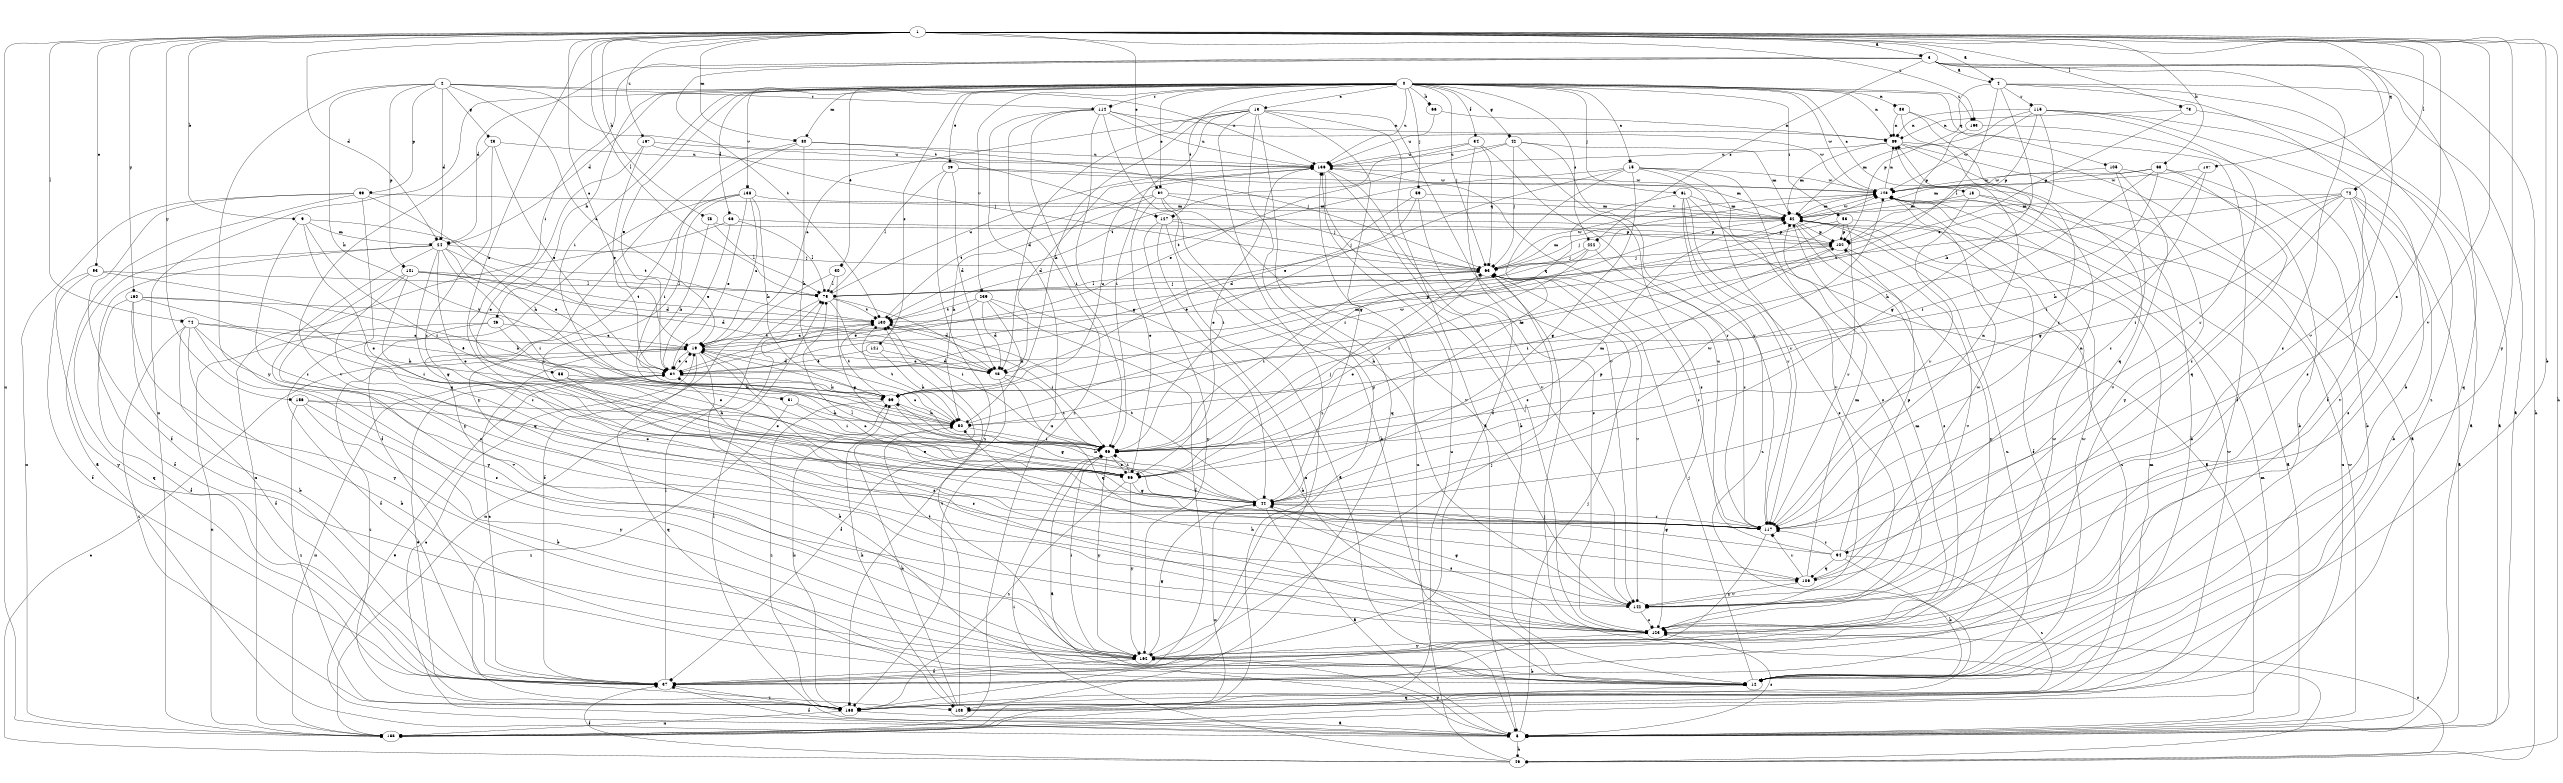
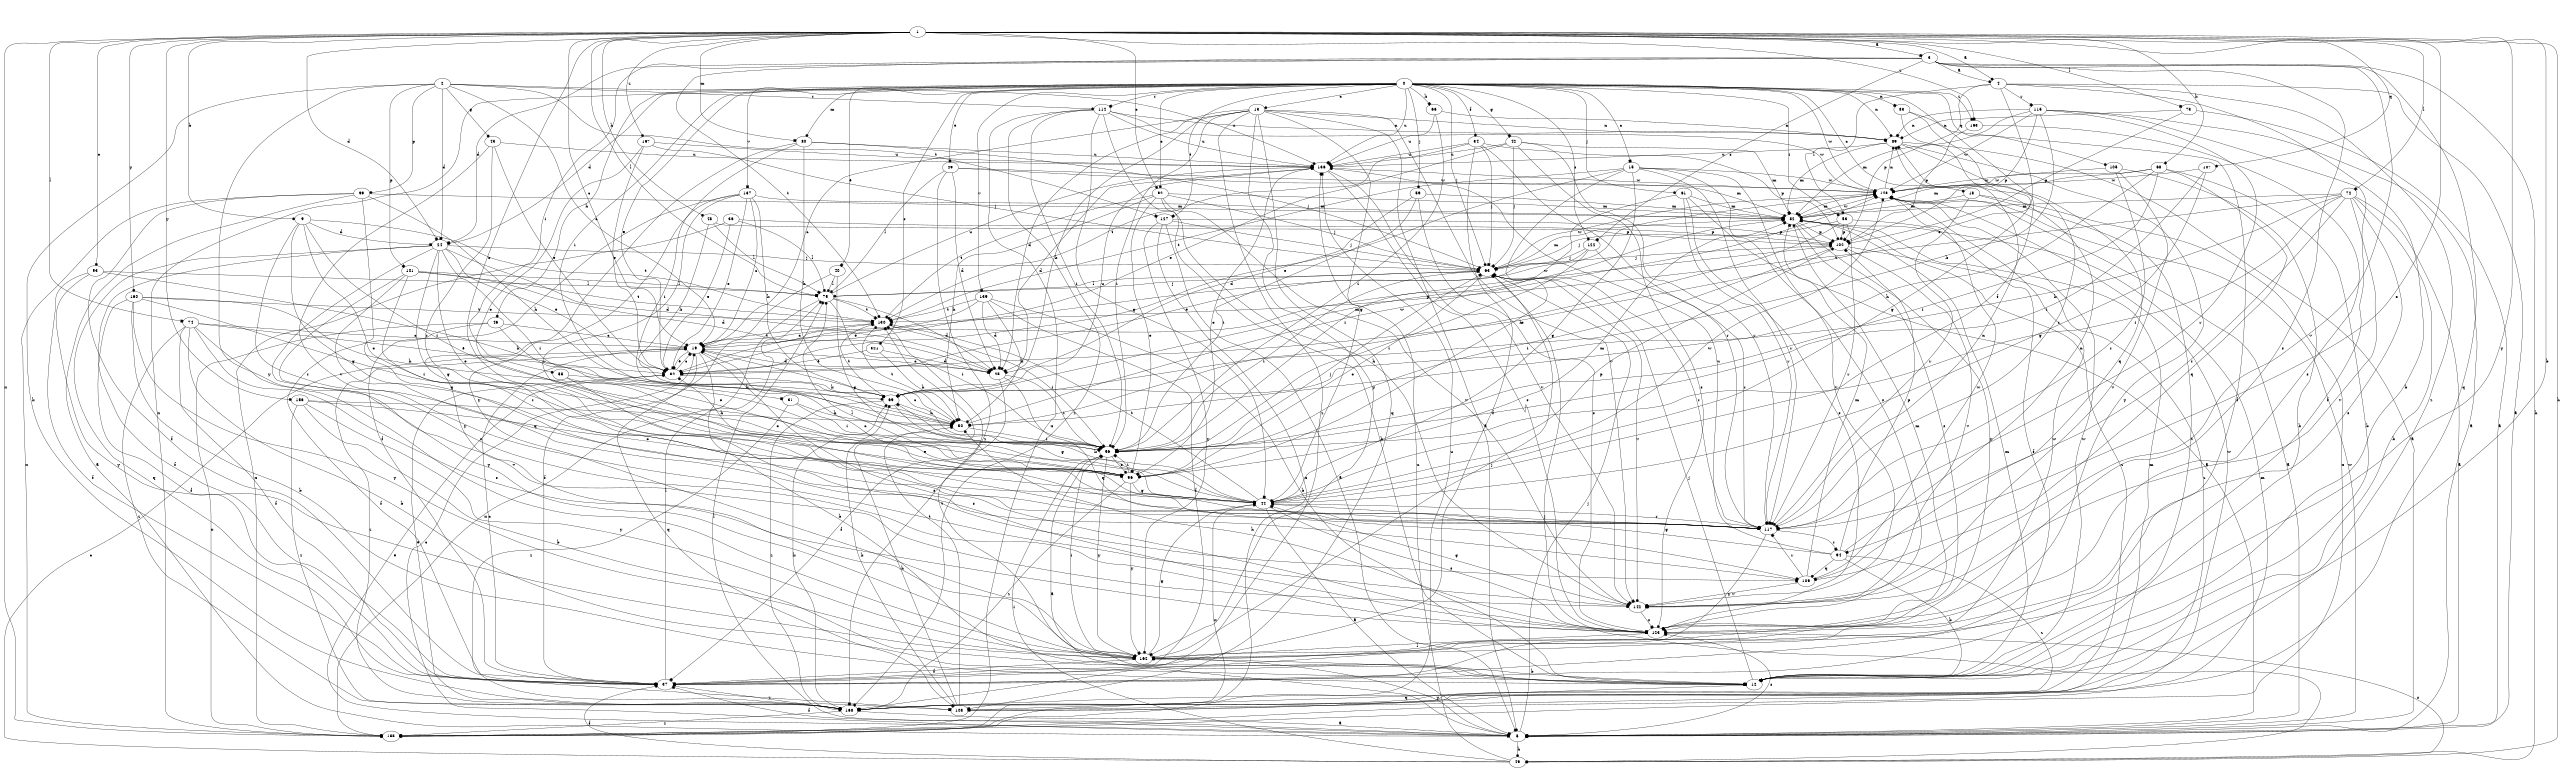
  strict digraph {
    edge [arrowhead=dot]
    0
    13
    15
    18
    24
    29
-   30
+   30 [label=40]
    32
    34
    36
    42
    46
    n13 [label=31]
    53
    59
    61
    63
    66
    80
    83
    89
    92
    105
    114
-   121
-   122 [label=222]
+   121 [label=321]
+   122
    127
    136
-   137 [label=138]
-   139 [label=239]
+   137
+   139
    148
    155
    163
    19
    142
    162
    69
    108
    5
    168
    44
    56
    25
    96
    123
    130
    117
    12
    82
    37
    75
    102
    50
    109
    1
    3
    4
    9
    48
    49
    68
    72
    73
    74
    93
    94
    107
    156
    160
    167
    55
    115
    2
    43
    99
    101
    0 -> 13 [label=c]
    0 -> 15 [arrowhead=box label=c]
    0 -> 18 [label=c]
    0 -> 24 [label=d]
    0 -> 29 [label=e]
    0 -> 30 [arrowhead=box label=e]
    0 -> 32 [arrowhead=box label=e]
    0 -> 34 [label=f]
-   0 -> 36 [label=f]
+   0 -> 44 [label=f]
    0 -> 42 [arrowhead=box label=g]
    0 -> 46 [label=h]
    0 -> n13 [arrowhead=box label=i]
    0 -> 53 [label=i]
    0 -> 59 [label=j]
    0 -> 61 [label=j]
    0 -> 63 [label=j]
    0 -> 66 [arrowhead=box label=k]
    0 -> 80 [label=m]
    0 -> 83 [arrowhead=box label=n]
    0 -> 89 [label=n]
    0 -> 92 [label=o]
    0 -> 105 [label=q]
    0 -> 114 [arrowhead=box label=r]
    0 -> 121 [label=s]
    0 -> 122 [label=s]
    0 -> 127 [arrowhead=box label=t]
    0 -> 136 [arrowhead=box label=u]
    0 -> 137 [arrowhead=box label=v]
    0 -> 139 [arrowhead=box label=v]
    0 -> 148 [arrowhead=box label=w]
    0 -> 155 [arrowhead=box label=x]
    0 -> 163 [label=z]
    13 -> 19 [label=c]
    13 -> 142 [arrowhead=box label=v]
    13 -> 162 [arrowhead=box label=y]
    13 -> 69 [label=k]
    13 -> 108 [arrowhead=box label=q]
    13 -> 5 [label=a]
    13 -> 168 [label=z]
    13 -> 44 [label=g]
    13 -> 56 [arrowhead=box label=i]
    13 -> 25 [label=d]
    15 -> 32 [label=e]
    15 -> 148 [label=w]
    15 -> 142 [arrowhead=box label=v]
    15 -> 44 [arrowhead=box label=g]
    15 -> 96 [arrowhead=box label=o]
    15 -> 123 [label=s]
    15 -> 130 [arrowhead=box label=t]
    15 -> 117 [arrowhead=box label=r]
    18 -> 155 [label=x]
    18 -> 117 [label=r]
-   18 -> 12 [arrowhead=box label=b]
+   18 -> 12 [arrowhead=box label=t]
    18 -> 82 [label=m]
    24 -> 32 [arrowhead=box label=e]
    24 -> 63 [label=j]
    24 -> 108 [arrowhead=box label=q]
    24 -> 44 [label=g]
    24 -> 56 [label=i]
    24 -> 25 [arrowhead=box label=d]
    24 -> 96 [arrowhead=box label=o]
    24 -> 123 [label=s]
    24 -> 37 [label=f]
    29 -> 148 [arrowhead=box label=w]
    29 -> 168 [arrowhead=box label=z]
    29 -> 25 [arrowhead=box label=d]
    29 -> 82 [label=m]
    29 -> 75 [label=l]
    30 -> 44 [label=g]
    30 -> 37 [label=f]
    30 -> 75 [label=l]
-   32 -> 155 [label=x]
    32 -> 19 [arrowhead=box label=c]
    32 -> 69 [arrowhead=box label=k]
-   34 -> 63 [arrowhead=box label=q]
+   34 -> 63 [arrowhead=box label=j]
    34 -> 136 [label=u]
    34 -> 130 [label=t]
    34 -> 117 [label=r]
    34 -> 37 [label=f]
+   34 -> 102 [label=p]
    36 -> 32 [arrowhead=box label=e]
    36 -> 155 [label=x]
    36 -> 75 [label=l]
    36 -> 102 [arrowhead=box label=p]
    42 -> 32 [label=e]
    42 -> 63 [arrowhead=box label=j]
    42 -> 136 [label=u]
    42 -> 123 [label=s]
    42 -> 117 [label=r]
    42 -> 82 [arrowhead=box label=m]
    46 -> 155 [label=x]
    46 -> 19 [label=c]
    46 -> 96 [arrowhead=box label=o]
    46 -> 37 [arrowhead=box label=f]
    n13 -> 168 [arrowhead=box label=z]
    n13 -> 56 [label=i]
    n13 -> 50 [arrowhead=box label=h]
    53 -> 63 [arrowhead=box label=j]
    53 -> 117 [label=r]
    53 -> 37 [arrowhead=box label=f]
    53 -> 102 [label=p]
    53 -> 50 [label=h]
    59 -> 56 [arrowhead=box label=i]
    59 -> 25 [label=d]
    59 -> 123 [arrowhead=box label=s]
-   59 -> 82 [label=v]
+   59 -> 82 [label=m]
    61 -> 5 [arrowhead=box label=a]
-   61 -> 168 [arrowhead=box label=z]
+   102 -> 168 [arrowhead=box label=z]
    61 -> 56 [label=i]
    61 -> 123 [arrowhead=box label=s]
    61 -> 117 [arrowhead=box label=r]
    61 -> 82 [label=m]
    63 -> 148 [arrowhead=box label=w]
    63 -> 142 [label=v]
    63 -> 56 [label=i]
    63 -> 96 [label=o]
    63 -> 117 [label=r]
    63 -> 82 [label=m]
    63 -> 75 [label=l]
    66 -> 89 [label=n]
    66 -> 136 [arrowhead=box label=u]
+   66 -> 56 [arrowhead=box label=i]
    80 -> 63 [label=j]
    80 -> 136 [arrowhead=box label=u]
    80 -> 162 [label=y]
    80 -> 56 [arrowhead=box label=i]
    80 -> 50 [arrowhead=box label=h]
-   83 -> 89 [label=n]
+   13 -> 89 [label=n]
    83 -> 44 [label=g]
    83 -> 117 [label=r]
    83 -> 37 [label=f]
    89 -> 136 [arrowhead=box label=u]
    89 -> 162 [arrowhead=box label=y]
    89 -> 5 [arrowhead=box label=a]
    89 -> 82 [label=m]
    89 -> 109 [label=q]
    92 -> 63 [label=j]
    92 -> 142 [arrowhead=box label=v]
    92 -> 96 [arrowhead=box label=o]
    92 -> 130 [label=t]
    92 -> 12 [label=b]
    92 -> 82 [arrowhead=box label=m]
    92 -> 50 [label=h]
    105 -> 148 [label=w]
    105 -> 142 [arrowhead=box label=v]
    105 -> 117 [arrowhead=box label=r]
    105 -> 12 [label=b]
    114 -> 89 [arrowhead=box label=n]
    114 -> 136 [arrowhead=box label=u]
    114 -> 148 [arrowhead=box label=w]
    114 -> 155 [label=x]
    114 -> 142 [label=h]
    114 -> 168 [label=z]
    114 -> 44 [arrowhead=box label=g]
    114 -> 56 [label=i]
    121 -> 32 [arrowhead=box label=e]
    121 -> 25 [arrowhead=box label=d]
    121 -> 50 [arrowhead=box label=h]
    122 -> 32 [arrowhead=box label=e]
    122 -> 63 [label=j]
    122 -> 56 [arrowhead=box label=i]
    122 -> 117 [label=r]
    127 -> 63 [label=j]
    127 -> 155 [label=x]
    127 -> 162 [label=y]
    127 -> 5 [label=a]
    127 -> 102 [label=p]
    136 -> 148 [label=w]
    136 -> 142 [arrowhead=box label=v]
    136 -> 25 [arrowhead=box label=d]
    136 -> 96 [arrowhead=box label=o]
    136 -> 123 [arrowhead=box label=s]
-   136 -> 12 [label=b]
    137 -> 32 [arrowhead=box label=e]
    137 -> 19 [arrowhead=box label=c]
    137 -> 162 [label=y]
    137 -> 69 [label=k]
    137 -> 117 [label=r]
    137 -> 82 [arrowhead=box label=m]
    137 -> 37 [label=f]
    139 -> 32 [label=e]
    139 -> 25 [arrowhead=box label=d]
    139 -> 130 [label=t]
    139 -> 12 [arrowhead=box label=b]
    139 -> 37 [label=f]
    139 -> 50 [label=h]
    148 -> 89 [label=n]
    148 -> 5 [arrowhead=box label=a]
    148 -> 82 [arrowhead=box label=m]
    155 -> 136 [arrowhead=box label=u]
    155 -> 82 [arrowhead=box label=m]
    163 -> 123 [label=s]
    163 -> 102 [label=p]
    19 -> 32 [label=e]
-   19 -> 148 [label=q]
+   19 -> 148 [label=w]
    19 -> 108 [arrowhead=box label=q]
    19 -> 168 [label=z]
    19 -> 25 [arrowhead=box label=d]
    19 -> 123 [arrowhead=box label=s]
    19 -> 130 [label=t]
    19 -> 12 [arrowhead=box label=b]
    19 -> 102 [label=p]
    142 -> 44 [arrowhead=box label=g]
    142 -> 123 [arrowhead=box label=s]
    162 -> 63 [arrowhead=box label=j]
    162 -> 44 [arrowhead=box label=g]
    162 -> 56 [arrowhead=box label=i]
    162 -> 12 [arrowhead=box label=b]
    162 -> 37 [arrowhead=box label=f]
    69 -> 136 [arrowhead=box label=u]
    69 -> 168 [label=z]
    69 -> 44 [arrowhead=box label=g]
    69 -> 130 [label=t]
    69 -> 82 [arrowhead=box label=m]
    69 -> 50 [arrowhead=box label=h]
    108 -> 148 [label=w]
    108 -> 69 [label=k]
    108 -> 130 [arrowhead=box label=t]
    108 -> 82 [arrowhead=box label=m]
    108 -> 50 [label=h]
    5 -> 32 [label=e]
    5 -> 63 [arrowhead=box label=j]
    5 -> 148 [arrowhead=box label=w]
    5 -> 19 [label=c]
    5 -> 162 [arrowhead=box label=y]
    5 -> 123 [arrowhead=box label=s]
    5 -> 37 [arrowhead=box label=f]
    5 -> 75 [label=l]
    5 -> 49 [label=h]
    168 -> 32 [label=e]
-   168 -> 155 [arrowhead=box label=x]
+   168 -> 155 [arrowhead=box label=z]
    168 -> 69 [label=k]
    168 -> 5 [arrowhead=box label=a]
    44 -> 148 [label=w]
    44 -> 155 [arrowhead=box label=x]
    44 -> 19 [label=c]
    44 -> 69 [arrowhead=box label=k]
    44 -> 5 [arrowhead=box label=a]
    44 -> 123 [arrowhead=box label=s]
    44 -> 130 [arrowhead=box label=t]
    44 -> 117 [arrowhead=box label=r]
    44 -> 102 [label=p]
    56 -> 19 [arrowhead=box label=c]
    56 -> 162 [label=y]
    56 -> 5 [label=a]
    56 -> 96 [label=o]
    25 -> 19 [label=c]
    25 -> 56 [label=i]
    25 -> 37 [arrowhead=box label=f]
    25 -> 109 [arrowhead=box label=q]
    96 -> 63 [arrowhead=box label=j]
    96 -> 162 [arrowhead=box label=y]
    96 -> 168 [arrowhead=box label=z]
    96 -> 44 [label=g]
    96 -> 56 [arrowhead=box label=i]
    96 -> 82 [arrowhead=box label=m]
-   123 -> 162 [label=y]
+   123 -> 162 [label=l]
    123 -> 82 [label=m]
    123 -> 50 [label=h]
    130 -> 19 [label=c]
    130 -> 56 [arrowhead=box label=i]
    117 -> 32 [label=e]
    117 -> 89 [label=n]
    117 -> 162 [label=y]
    117 -> 75 [label=l]
    12 -> 63 [arrowhead=box label=j]
    12 -> 148 [arrowhead=box label=w]
    12 -> 108 [label=q]
    12 -> 130 [arrowhead=box label=t]
-   12 -> 82 [label=u]
+   12 -> 82 [label=m]
    82 -> 148 [arrowhead=box label=w]
    82 -> 162 [arrowhead=box label=y]
    82 -> 168 [arrowhead=box label=z]
    82 -> 123 [arrowhead=box label=s]
    82 -> 102 [arrowhead=box label=p]
    37 -> 148 [arrowhead=box label=w]
    37 -> 19 [arrowhead=box label=c]
    37 -> 168 [label=z]
    37 -> 75 [label=l]
    75 -> 63 [arrowhead=box label=j]
    75 -> 136 [label=u]
    75 -> 155 [label=x]
    75 -> 56 [label=i]
    75 -> 25 [label=d]
    75 -> 130 [arrowhead=box label=t]
    102 -> 63 [arrowhead=box label=j]
    102 -> 142 [arrowhead=box label=v]
    102 -> 56 [arrowhead=box label=i]
    50 -> 148 [arrowhead=box label=w]
    50 -> 56 [label=i]
    50 -> 130 [label=t]
    109 -> 148 [arrowhead=box label=w]
    109 -> 142 [label=v]
    109 -> 117 [arrowhead=box label=r]
    109 -> 82 [arrowhead=box label=m]
    1 -> 24 [arrowhead=box label=d]
    1 -> 80 [arrowhead=box label=m]
    1 -> 92 [label=o]
    1 -> 155 [arrowhead=box label=x]
    1 -> 163 [arrowhead=box label=z]
    1 -> 19 [label=c]
-   1 -> 142 [arrowhead=box label=v]
    1 -> 162 [arrowhead=box label=y]
    1 -> 96 [arrowhead=box label=o]
    1 -> 12 [label=b]
    1 -> 75 [arrowhead=box label=l]
    1 -> 3 [arrowhead=box label=a]
    1 -> 4 [label=a]
    1 -> 9 [label=b]
    1 -> 48 [label=h]
    1 -> 49 [label=h]
    1 -> 68 [label=k]
    1 -> 72 [arrowhead=box label=l]
    1 -> 73 [arrowhead=box label=l]
    1 -> 74 [arrowhead=box label=l]
    1 -> 93 [label=o]
    1 -> 94 [arrowhead=box label=o]
    1 -> 107 [label=q]
    1 -> 156 [label=y]
    1 -> 160 [label=y]
    1 -> 167 [label=z]
    3 -> 24 [arrowhead=box label=d]
    3 -> 122 [arrowhead=box label=s]
    3 -> 142 [arrowhead=box label=v]
    3 -> 108 [arrowhead=box label=q]
    3 -> 123 [label=s]
    3 -> 130 [label=t]
    3 -> 4 [label=a]
    3 -> 49 [label=h]
    3 -> 55 [label=i]
    4 -> 32 [label=e]
    4 -> 5 [label=a]
    4 -> 168 [arrowhead=box label=z]
    4 -> 12 [arrowhead=box label=b]
-   4 -> 75 [label=l]
+   4 -> 53 [label=l]
    4 -> 102 [arrowhead=box label=p]
    4 -> 115 [arrowhead=box label=r]
-   9 -> 24 [arrowhead=box label=m]
+   9 -> 24 [arrowhead=box label=d]
+   9 -> 44 [label=g]
    9 -> 56 [label=i]
    9 -> 96 [arrowhead=box label=o]
    9 -> 130 [arrowhead=box label=t]
    9 -> 117 [label=r]
    48 -> 69 [label=k]
    48 -> 75 [arrowhead=box label=l]
    48 -> 102 [arrowhead=box label=p]
    49 -> 63 [arrowhead=box label=j]
    49 -> 136 [label=u]
    49 -> 19 [label=c]
    49 -> 56 [label=i]
    49 -> 123 [arrowhead=box label=s]
    49 -> 37 [label=f]
    68 -> 148 [arrowhead=box label=w]
    68 -> 56 [arrowhead=box label=i]
    68 -> 12 [arrowhead=box label=b]
    68 -> 82 [label=m]
    68 -> 50 [label=h]
    68 -> 109 [label=q]
    72 -> 142 [arrowhead=box label=v]
    72 -> 69 [arrowhead=box label=k]
    72 -> 5 [arrowhead=box label=a]
    72 -> 56 [label=i]
    72 -> 123 [label=s]
    72 -> 130 [arrowhead=box label=t]
    72 -> 117 [arrowhead=box label=r]
    72 -> 12 [label=b]
    72 -> 82 [label=m]
    73 -> 89 [label=n]
    73 -> 5 [label=a]
    73 -> 102 [label=p]
    74 -> 32 [arrowhead=box label=e]
    74 -> 19 [label=c]
    74 -> 142 [arrowhead=box label=v]
    74 -> 168 [label=z]
    74 -> 123 [label=s]
    74 -> 12 [arrowhead=box label=b]
    74 -> 37 [label=f]
    93 -> 162 [arrowhead=box label=y]
    93 -> 37 [arrowhead=box label=f]
    93 -> 75 [label=l]
    93 -> 50 [arrowhead=box label=h]
    94 -> 89 [arrowhead=box label=n]
    94 -> 136 [label=u]
    94 -> 168 [arrowhead=box label=z]
    94 -> 44 [label=g]
-   94 -> 117 [arrowhead=box label=r]
+   117 -> 94 [arrowhead=box label=r]
    94 -> 12 [arrowhead=box label=b]
    94 -> 102 [arrowhead=box label=p]
    94 -> 109 [label=q]
    107 -> 148 [label=w]
    107 -> 44 [label=g]
    107 -> 56 [arrowhead=box label=i]
    156 -> 162 [label=y]
    156 -> 168 [arrowhead=box label=z]
    156 -> 96 [arrowhead=box label=o]
    156 -> 12 [arrowhead=box label=b]
    156 -> 50 [label=h]
    160 -> 162 [arrowhead=box label=y]
    160 -> 56 [arrowhead=box label=i]
    160 -> 130 [label=t]
    160 -> 12 [arrowhead=box label=b]
    160 -> 37 [arrowhead=box label=f]
    160 -> 50 [label=h]
    167 -> 32 [arrowhead=box label=e]
    167 -> 63 [label=j]
    167 -> 136 [arrowhead=box label=u]
    167 -> 96 [label=o]
    55 -> 69 [label=k]
    55 -> 96 [label=o]
    55 -> 123 [label=s]
    115 -> 89 [arrowhead=box label=n]
    115 -> 148 [arrowhead=box label=w]
    115 -> 69 [arrowhead=box label=k]
    115 -> 5 [label=a]
    115 -> 117 [label=r]
    115 -> 82 [label=m]
    115 -> 37 [arrowhead=box label=f]
    115 -> 102 [label=p]
    2 -> 24 [arrowhead=box label=d]
    2 -> 114 [label=r]
    2 -> 127 [arrowhead=box label=t]
    2 -> 136 [label=u]
    2 -> 19 [arrowhead=box label=c]
    2 -> 162 [arrowhead=box label=y]
-   2 -> 69 [arrowhead=box label=k]
+   2 -> 108 [arrowhead=box label=k]
    2 -> 43 [label=g]
    2 -> 99 [label=p]
    2 -> 101 [arrowhead=box label=p]
    43 -> 32 [label=e]
    43 -> 136 [label=u]
    43 -> 142 [label=v]
    43 -> 117 [label=r]
    99 -> 155 [label=x]
    99 -> 5 [arrowhead=box label=a]
    99 -> 82 [arrowhead=box label=m]
    99 -> 37 [label=f]
    99 -> 50 [label=h]
    99 -> 109 [label=q]
    101 -> 162 [label=y]
    101 -> 25 [arrowhead=box label=d]
    101 -> 130 [arrowhead=box label=t]
    101 -> 117 [arrowhead=box label=r]
    101 -> 75 [arrowhead=box label=l]
    101 -> 109 [arrowhead=box label=q]
  }
